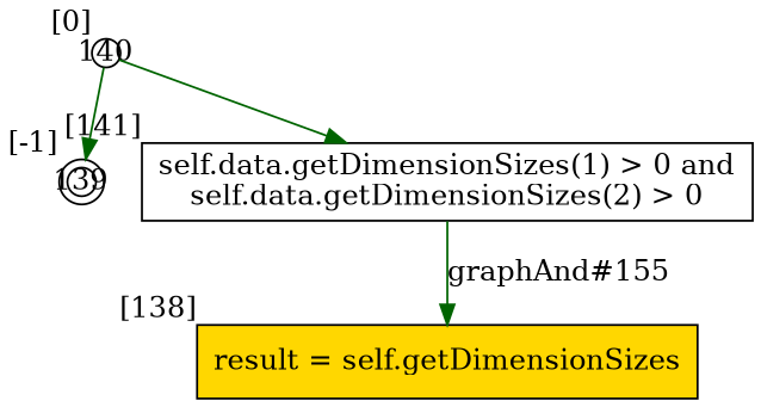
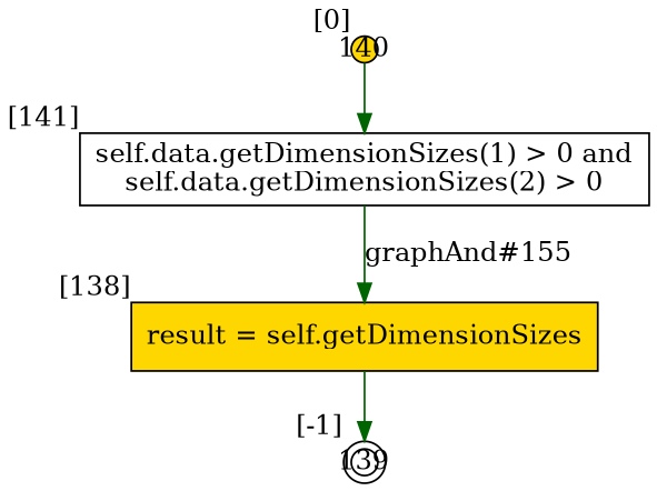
  digraph {
    node [fillcolor=gold shape=box style=filled]
    edge [color=darkgreen]
    n1 [label="result = self.getDimensionSizes" xlabel="[138]"]
    139 [fillcolor=white fixedsize=true height=.2 shape=doublecircle width=.2 xlabel="[-1]"]
-   140 [fillcolor=white fixedsize=true height=.2 shape=circle width=.2 xlabel="[0]"]
+   140 [fixedsize=true height=.2 shape=circle width=.2 xlabel="[0]"]
    n4 [fillcolor=white label="self.data.getDimensionSizes(1) > 0 and\nself.data.getDimensionSizes(2) > 0\n" xlabel="[141]"]
-   140 -> 139
+   n1 -> 139
    140 -> n4
    n4 -> n1 [label="graphAnd#155"]
  }
